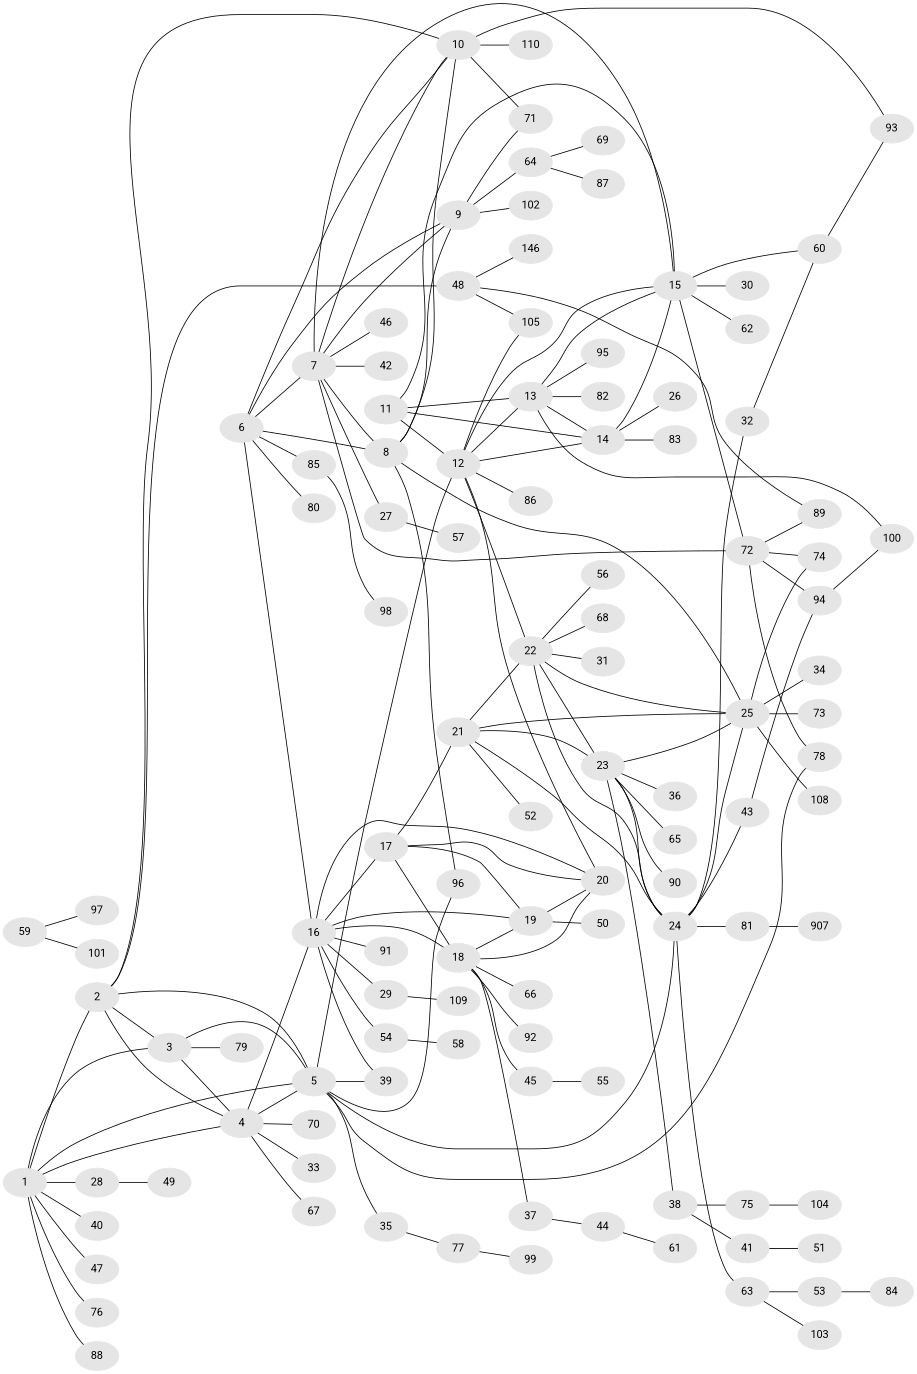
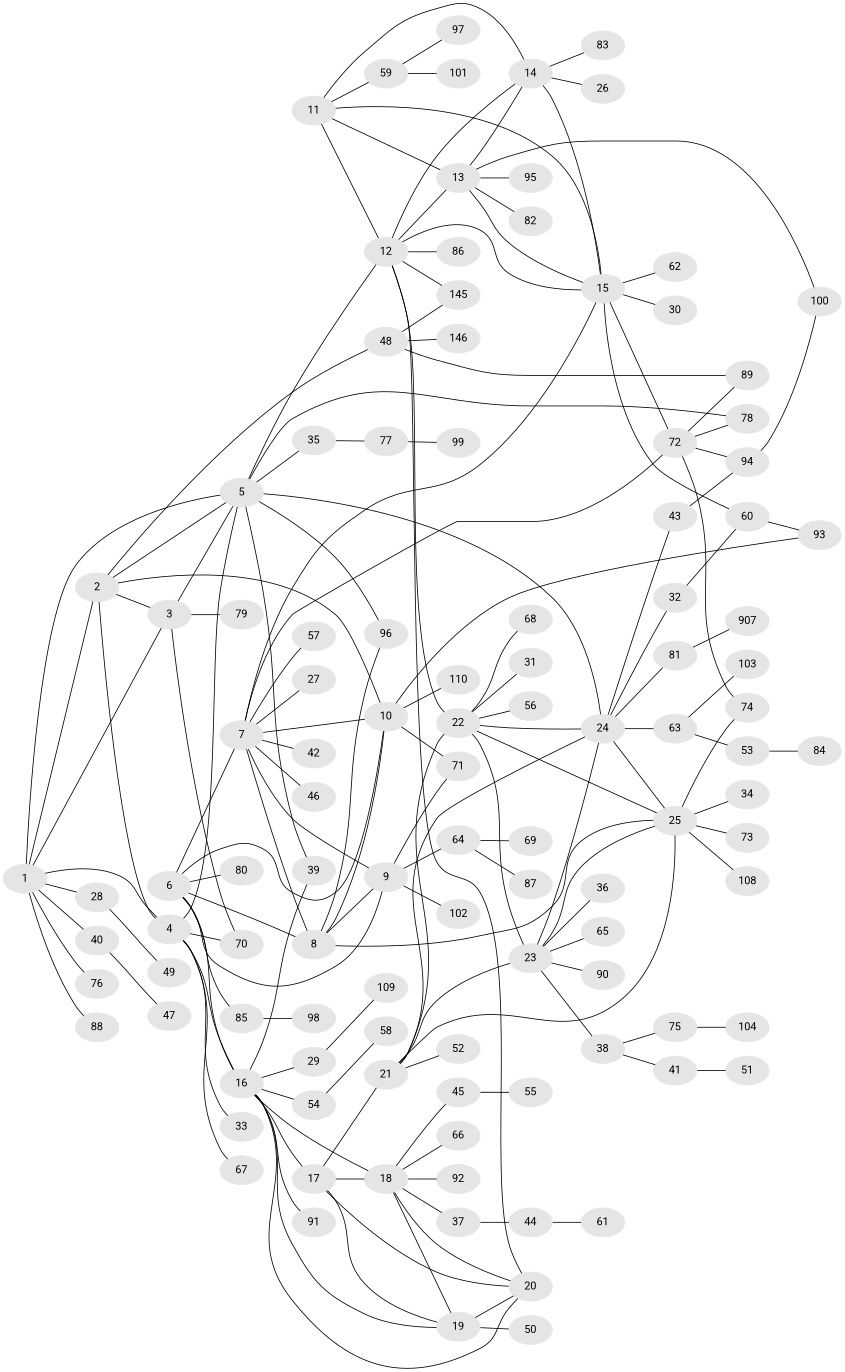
  graph {
    fontname=Roboto
    rankdir=LR
    node [color=gray90 fontname=Roboto style=filled]
    edge [fontname=Roboto]
    1
    2
    3
    4
    5
    28
    40
    47
    76
    88
    10
    48
    79
    16
    33
    67
    70
    12
    24
    35
    39
    78
    96
    49
    71
    93
    110
-   105
+   105 [label=145]
    89
    n30 [label=146]
    20
    17
    18
    19
    29
    54
    91
    15
    13
    14
    22
    86
    25
    32
    43
    63
    81
    77
    6
    7
    8
    9
    80
    85
    27
    42
    46
    57
    72
    64
    102
    98
    30
    60
    62
    74
    94
    34
    73
    108
    69
    87
    11
    59
    82
    95
    100
    26
    83
    97
    101
    23
    31
    56
    68
    21
    37
    45
    66
    92
    50
    109
    58
    52
    44
    55
    36
    38
    65
    90
    41
    75
    53
    84
    103
    n106 [label=907]
    99
    61
    51
    104
    1 -- 2
    1 -- 3
    1 -- 4
    1 -- 5
    1 -- 28
    1 -- 40
-   1 -- 47
+   40 -- 47
    1 -- 76
    1 -- 88
    2 -- 3
    2 -- 4
    2 -- 5
    2 -- 10
    2 -- 48
-   3 -- 4
+   3 -- 70
    3 -- 5
    3 -- 79
    4 -- 5
    4 -- 16
    4 -- 33
    4 -- 67
    4 -- 70
    5 -- 12
    5 -- 24
    5 -- 35
    5 -- 39
    5 -- 78
    5 -- 96
    28 -- 49
    10 -- 71
    10 -- 93
    10 -- 110
    48 -- 105
    48 -- 89
    48 -- n30
    16 -- 39
    16 -- 20
    16 -- 17
    16 -- 18
    16 -- 19
    16 -- 29
    16 -- 54
    16 -- 91
    12 -- 105
    12 -- 20
    12 -- 15
    12 -- 13
    12 -- 14
    12 -- 22
    12 -- 86
    24 -- 25
    24 -- 32
    24 -- 43
    24 -- 63
    24 -- 81
    35 -- 77
    17 -- 20
    17 -- 18
    17 -- 19
    17 -- 21
    18 -- 20
    18 -- 19
    18 -- 37
    18 -- 45
    18 -- 66
    18 -- 92
    19 -- 20
    19 -- 50
    29 -- 109
    54 -- 58
    15 -- 72
    15 -- 30
    15 -- 60
    15 -- 62
    13 -- 15
    13 -- 14
    13 -- 82
    13 -- 95
    13 -- 100
    14 -- 15
    14 -- 26
    14 -- 83
    22 -- 24
    22 -- 25
    22 -- 23
    22 -- 31
    22 -- 56
    22 -- 68
    25 -- 74
    25 -- 34
    25 -- 73
    25 -- 108
    32 -- 60
    43 -- 94
    63 -- 53
    63 -- 103
    81 -- n106
    77 -- 99
    6 -- 10
    6 -- 16
    6 -- 7
    6 -- 8
    6 -- 9
    6 -- 80
    6 -- 85
    7 -- 10
    7 -- 15
    7 -- 8
    7 -- 9
    7 -- 27
    7 -- 42
    7 -- 46
-   27 -- 57
+   7 -- 57
    7 -- 72
    8 -- 10
    8 -- 96
    8 -- 25
    8 -- 9
    9 -- 71
    9 -- 64
    9 -- 102
    85 -- 98
    72 -- 78
    72 -- 89
    72 -- 74
    72 -- 94
    64 -- 69
    64 -- 87
    60 -- 93
    94 -- 100
    11 -- 12
    11 -- 15
    11 -- 13
    11 -- 14
+   11 -- 59
    59 -- 97
    59 -- 101
    23 -- 24
    23 -- 25
    23 -- 36
    23 -- 38
    23 -- 65
    23 -- 90
    21 -- 24
    21 -- 22
    21 -- 25
    21 -- 23
    21 -- 52
    37 -- 44
    45 -- 55
    44 -- 61
    38 -- 41
    38 -- 75
    41 -- 51
    75 -- 104
    53 -- 84
  }
